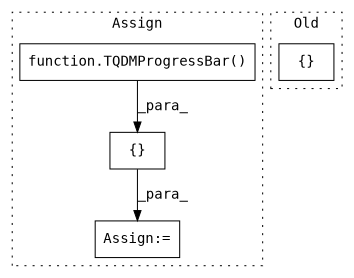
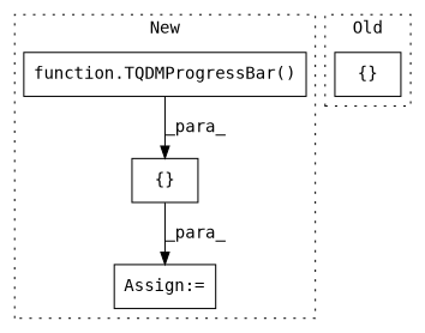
  digraph {
    fontname="DejaVu Sans Mono"
    node [shape=box fontname="DejaVu Sans Mono"]
    edge [fontname="DejaVu Sans Mono"]
    n1 [a=75 l=17 label="function.TQDMProgressBar()" s=3219]
    n2 [a=59 l="1,0" label="{}" s="3218,3236"]
    n3 [a=68 l=3 label="Assign:=" s=3552]
    n4 [a=95 l="18,1" label="{}" s="2267,2284"]
    subgraph cluster_1 {
-     label=Assign
+     label=New
      style=dotted
      n1
      n2
      n3
    }
    subgraph cluster_2 {
      label=Old
      style=dotted
      n4
    }
    n1 -> n2 [label=_para_]
    n2 -> n3 [label=_para_]
  }
